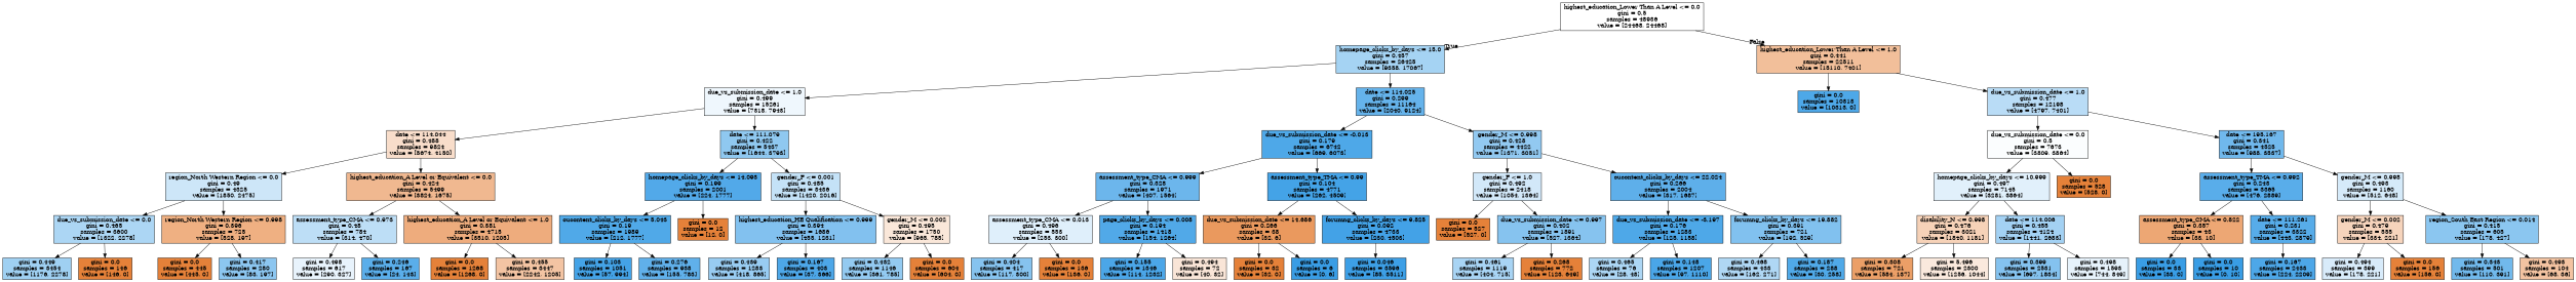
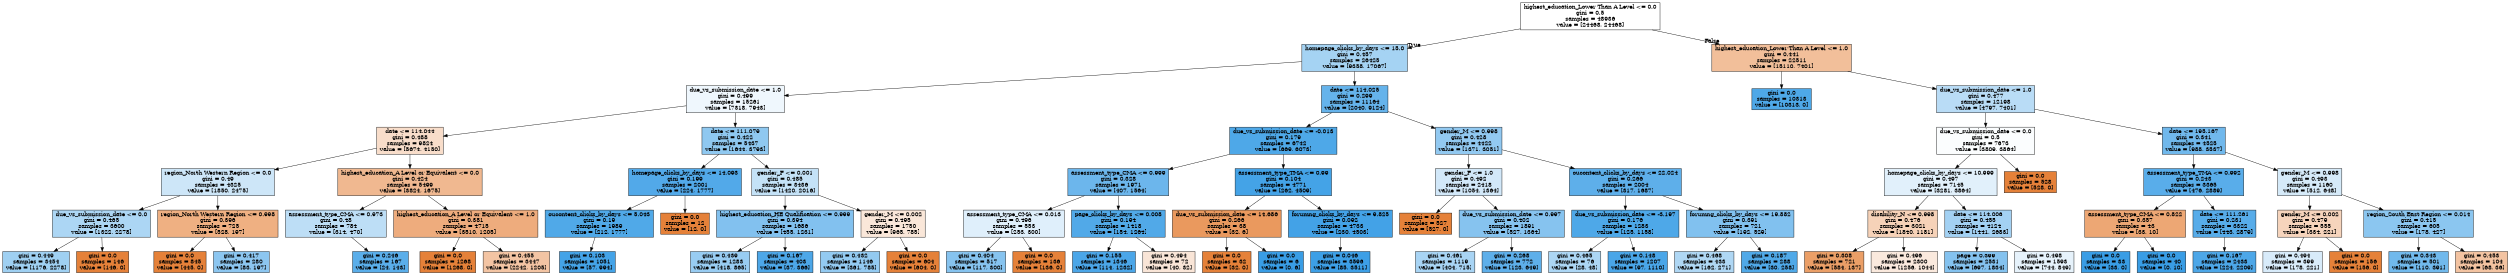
  digraph {
    node [color=black fillcolor="#e58139ff" shape=box style=filled]
    n1 [fillcolor="#e5813900" label="highest_education_Lower Than A Level <= 0.0\ngini = 0.5\nsamples = 48936\nvalue = [24468, 24468]"]
    n2 [fillcolor="#399de573" label="homepage_clicks_by_days <= 15.0\ngini = 0.457\nsamples = 26425\nvalue = [9358, 17067]"]
    n3 [fillcolor="#e5813982" label="highest_education_Lower Than A Level <= 1.0\ngini = 0.441\nsamples = 22511\nvalue = [15110, 7401]"]
    n4 [fillcolor="#399de514" label="due_vs_submission_date <= 1.0\ngini = 0.499\nsamples = 15261\nvalue = [7318, 7943]"]
    n5 [fillcolor="#399de5c6" label="date <= 114.025\ngini = 0.299\nsamples = 11164\nvalue = [2040, 9124]"]
    n6 [fillcolor="#399de5e3" label="gini = 0.0\nsamples = 10313\nvalue = [10313, 0]"]
    n7 [fillcolor="#399de55a" label="due_vs_submission_date <= 1.0\ngini = 0.477\nsamples = 12198\nvalue = [4797, 7401]"]
    n8 [fillcolor="#e5813944" label="date <= 114.044\ngini = 0.488\nsamples = 9824\nvalue = [5674, 4150]"]
    n9 [fillcolor="#399de590" label="date <= 111.079\ngini = 0.422\nsamples = 5437\nvalue = [1644, 3793]"]
    n10 [fillcolor="#399de5e3" label="due_vs_submission_date <= -0.013\ngini = 0.179\nsamples = 6742\nvalue = [669, 6073]"]
    n11 [fillcolor="#399de58c" label="gender_M <= 0.998\ngini = 0.428\nsamples = 4422\nvalue = [1371, 3051]"]
    n12 [fillcolor="#399de540" label="region_North Western Region <= 0.0\ngini = 0.49\nsamples = 4325\nvalue = [1850, 2475]"]
    n13 [fillcolor="#e581398f" label="highest_education_A Level or Equivalent <= 0.0\ngini = 0.424\nsamples = 5499\nvalue = [3824, 1675]"]
    n14 [fillcolor="#399de5df" label="homepage_clicks_by_days <= 14.093\ngini = 0.199\nsamples = 2001\nvalue = [224, 1777]"]
    n15 [fillcolor="#399de54b" label="gender_F <= 0.001\ngini = 0.485\nsamples = 3436\nvalue = [1420, 2016]"]
    n16 [fillcolor="#399de56b" label="due_vs_submission_date <= 0.0\ngini = 0.465\nsamples = 3600\nvalue = [1322, 2278]"]
    n17 [fillcolor="#e58139a0" label="region_North Western Region <= 0.998\ngini = 0.396\nsamples = 725\nvalue = [528, 197]"]
    n18 [fillcolor="#399de555" label="assessment_type_CMA <= 0.973\ngini = 0.48\nsamples = 784\nvalue = [314, 470]"]
    n19 [fillcolor="#e58139a7" label="highest_education_A Level or Equivalent <= 1.0\ngini = 0.381\nsamples = 4715\nvalue = [3510, 1205]"]
    n20 [fillcolor="#399de57b" label="gini = 0.449\nsamples = 3454\nvalue = [1176, 2278]"]
    n21 [label="gini = 0.0\nsamples = 146\nvalue = [146, 0]"]
-   n22 [label="gini = 0.0\nsamples = 445\nvalue = [445, 0]"]
+   n22 [label="gini = 0.0\nsamples = 845\nvalue = [445, 0]"]
    n23 [fillcolor="#399de594" label="gini = 0.417\nsamples = 280\nvalue = [83, 197]"]
-   n24 [fillcolor="#399de51d" label="gini = 0.498\nsamples = 617\nvalue = [290, 327]"]
    n25 [fillcolor="#399de5d4" label="gini = 0.246\nsamples = 167\nvalue = [24, 143]"]
    n26 [label="gini = 0.0\nsamples = 1268\nvalue = [1268, 0]"]
    n27 [fillcolor="#e5813976" label="gini = 0.455\nsamples = 3447\nvalue = [2242, 1205]"]
    n28 [fillcolor="#399de5e1" label="oucontent_clicks_by_days <= 5.043\ngini = 0.19\nsamples = 1989\nvalue = [212, 1777]"]
    n29 [label="gini = 0.0\nsamples = 12\nvalue = [12, 0]"]
    n30 [fillcolor="#399de5a1" label="highest_education_HE Qualification <= 0.999\ngini = 0.394\nsamples = 1686\nvalue = [455, 1231]"]
    n31 [fillcolor="#e5813930" label="gender_M <= 0.002\ngini = 0.495\nsamples = 1750\nvalue = [965, 785]"]
    n32 [fillcolor="#399de5f0" label="gini = 0.103\nsamples = 1051\nvalue = [57, 994]"]
-   n33 [fillcolor="#399de5cd" label="gini = 0.276\nsamples = 938\nvalue = [155, 783]"]
    n34 [fillcolor="#399de584" label="gini = 0.439\nsamples = 1283\nvalue = [418, 865]"]
    n35 [fillcolor="#399de5e5" label="gini = 0.167\nsamples = 403\nvalue = [37, 366]"]
    n36 [fillcolor="#399de58a" label="gini = 0.432\nsamples = 1146\nvalue = [361, 785]"]
    n37 [label="gini = 0.0\nsamples = 604\nvalue = [604, 0]"]
    n38 [fillcolor="#399de5bd" label="assessment_type_CMA <= 0.999\ngini = 0.328\nsamples = 1971\nvalue = [407, 1564]"]
    n39 [fillcolor="#399de5f0" label="assessment_type_TMA <= 0.99\ngini = 0.104\nsamples = 4771\nvalue = [262, 4509]"]
    n40 [fillcolor="#399de53a" label="gender_F <= 1.0\ngini = 0.492\nsamples = 2418\nvalue = [1054, 1364]"]
    n41 [fillcolor="#399de5cf" label="oucontent_clicks_by_days <= 22.024\ngini = 0.266\nsamples = 2004\nvalue = [317, 1687]"]
    n42 [fillcolor="#399de528" label="assessment_type_CMA <= 0.013\ngini = 0.496\nsamples = 553\nvalue = [253, 300]"]
    n43 [fillcolor="#399de5e0" label="page_clicks_by_days <= 0.008\ngini = 0.194\nsamples = 1418\nvalue = [154, 1264]"]
    n44 [fillcolor="#e58139cf" label="due_vs_submission_date <= 14.686\ngini = 0.266\nsamples = 38\nvalue = [32, 6]"]
    n45 [fillcolor="#399de5f2" label="forumng_clicks_by_days <= 9.825\ngini = 0.092\nsamples = 4733\nvalue = [230, 4503]"]
-   n46 [fillcolor="#399de59c" label="gini = 0.404\nsamples = 417\nvalue = [117, 300]"]
+   n46 [fillcolor="#399de59c" label="gini = 0.404\nsamples = 517\nvalue = [117, 300]"]
    n47 [label="gini = 0.0\nsamples = 136\nvalue = [136, 0]"]
    n48 [fillcolor="#399de5e7" label="gini = 0.155\nsamples = 1346\nvalue = [114, 1232]"]
    n49 [fillcolor="#e5813933" label="gini = 0.494\nsamples = 72\nvalue = [40, 32]"]
    n50 [label="gini = 0.0\nsamples = 32\nvalue = [32, 0]"]
    n51 [fillcolor="#399de5ff" label="gini = 0.0\nsamples = 6\nvalue = [0, 6]"]
    n52 [fillcolor="#399de5f9" label="gini = 0.046\nsamples = 3596\nvalue = [85, 3511]"]
    n53 [label="gini = 0.0\nsamples = 527\nvalue = [527, 0]"]
    n54 [fillcolor="#399de59c" label="due_vs_submission_date <= 0.997\ngini = 0.402\nsamples = 1891\nvalue = [527, 1364]"]
    n55 [fillcolor="#399de5e3" label="due_vs_submission_date <= -3.197\ngini = 0.176\nsamples = 1283\nvalue = [125, 1158]"]
    n56 [fillcolor="#399de5a2" label="forumng_clicks_by_days <= 19.882\ngini = 0.391\nsamples = 721\nvalue = [192, 529]"]
    n57 [fillcolor="#399de56f" label="gini = 0.461\nsamples = 1119\nvalue = [404, 715]"]
-   n58 [label="gini = 0.268\nsamples = 772\nvalue = [123, 649]"]
+   n58 [fillcolor="#399de5cf" label="gini = 0.268\nsamples = 772\nvalue = [123, 649]"]
    n59 [fillcolor="#399de56a" label="gini = 0.465\nsamples = 76\nvalue = [28, 48]"]
    n60 [fillcolor="#399de5e9" label="gini = 0.148\nsamples = 1207\nvalue = [97, 1110]"]
    n61 [fillcolor="#399de567" label="gini = 0.468\nsamples = 433\nvalue = [162, 271]"]
    n62 [fillcolor="#399de5e1" label="gini = 0.187\nsamples = 288\nvalue = [30, 258]"]
    n63 [fillcolor="#399de504" label="due_vs_submission_date <= 0.0\ngini = 0.5\nsamples = 7673\nvalue = [3809, 3864]"]
    n64 [fillcolor="#399de5b8" label="date <= 195.167\ngini = 0.341\nsamples = 4525\nvalue = [988, 3537]"]
    n65 [fillcolor="#399de526" label="homepage_clicks_by_days <= 10.999\ngini = 0.497\nsamples = 7145\nvalue = [3281, 3864]"]
    n66 [label="gini = 0.0\nsamples = 528\nvalue = [528, 0]"]
    n67 [fillcolor="#399de5d5" label="assessment_type_TMA <= 0.992\ngini = 0.243\nsamples = 3365\nvalue = [476, 2889]"]
    n68 [fillcolor="#399de536" label="gender_M <= 0.998\ngini = 0.493\nsamples = 1160\nvalue = [512, 648]"]
    n69 [fillcolor="#e581395b" label="disability_N <= 0.998\ngini = 0.476\nsamples = 3021\nvalue = [1840, 1181]"]
    n70 [fillcolor="#399de576" label="date <= 114.006\ngini = 0.455\nsamples = 4124\nvalue = [1441, 2683]"]
    n71 [fillcolor="#e58139c3" label="gini = 0.308\nsamples = 721\nvalue = [584, 137]"]
-   n72 [fillcolor="#e581392b" label="gini = 5.496\nsamples = 2300\nvalue = [1256, 1044]"]
-   n73 [fillcolor="#399de59e" label="gini = 0.399\nsamples = 2531\nvalue = [697, 1834]"]
+   n72 [fillcolor="#e581392b" label="gini = 0.496\nsamples = 2300\nvalue = [1256, 1044]"]
+   n73 [fillcolor="#399de59e" label="page = 0.399\nsamples = 2531\nvalue = [697, 1834]"]
    n74 [fillcolor="#399de520" label="gini = 0.498\nsamples = 1593\nvalue = [744, 849]"]
    n75 [fillcolor="#e58139b2" label="assessment_type_CMA <= 0.822\ngini = 0.357\nsamples = 43\nvalue = [33, 10]"]
    n76 [fillcolor="#399de5d8" label="date <= 111.261\ngini = 0.231\nsamples = 3322\nvalue = [443, 2879]"]
    n77 [fillcolor="#e5813956" label="gender_M <= 0.002\ngini = 0.479\nsamples = 555\nvalue = [334, 221]"]
    n78 [fillcolor="#399de595" label="region_South East Region <= 0.014\ngini = 0.415\nsamples = 605\nvalue = [178, 427]"]
    n79 [fillcolor="#399de5ff" label="gini = 0.0\nsamples = 33\nvalue = [33, 0]"]
-   n80 [fillcolor="#399de5ff" label="gini = 0.0\nsamples = 10\nvalue = [0, 10]"]
+   n80 [fillcolor="#399de5ff" label="gini = 0.0\nsamples = 40\nvalue = [0, 10]"]
    n81 [fillcolor="#399de5e5" label="gini = 0.167\nsamples = 2433\nvalue = [224, 2209]"]
    n82 [fillcolor="#399de532" label="gini = 0.494\nsamples = 399\nvalue = [178, 221]"]
    n83 [label="gini = 0.0\nsamples = 156\nvalue = [156, 0]"]
    n84 [fillcolor="#399de5b7" label="gini = 0.343\nsamples = 501\nvalue = [110, 391]"]
-   n85 [fillcolor="#e5813978" label="gini = 0.493\nsamples = 104\nvalue = [68, 36]"]
+   n85 [fillcolor="#e5813978" label="gini = 0.453\nsamples = 104\nvalue = [68, 36]"]
    n1 -> n2 [headlabel=True labelangle=45 labeldistance=2.5]
    n1 -> n3 [headlabel=False labelangle=-45 labeldistance=2.5]
    n2 -> n4
    n2 -> n5
    n3 -> n6
    n3 -> n7
    n4 -> n8
    n4 -> n9
    n5 -> n10
    n5 -> n11
    n7 -> n63
    n7 -> n64
    n8 -> n12
    n8 -> n13
    n9 -> n14
    n9 -> n15
    n10 -> n38
    n10 -> n39
    n11 -> n40
    n11 -> n41
    n12 -> n16
    n12 -> n17
    n13 -> n18
    n13 -> n19
    n14 -> n28
    n14 -> n29
    n15 -> n30
    n15 -> n31
    n16 -> n20
    n16 -> n21
    n17 -> n22
    n17 -> n23
-   n18 -> n24
    n18 -> n25
    n19 -> n26
    n19 -> n27
    n28 -> n32
-   n28 -> n33
    n30 -> n34
    n30 -> n35
    n31 -> n36
    n31 -> n37
    n38 -> n42
    n38 -> n43
    n39 -> n44
    n39 -> n45
    n40 -> n53
    n40 -> n54
    n41 -> n55
    n41 -> n56
    n42 -> n46
    n42 -> n47
    n43 -> n48
    n43 -> n49
    n44 -> n50
    n44 -> n51
    n45 -> n52
    n54 -> n57
    n54 -> n58
    n55 -> n59
    n55 -> n60
    n56 -> n61
    n56 -> n62
    n63 -> n65
    n63 -> n66
    n64 -> n67
    n64 -> n68
    n65 -> n69
    n65 -> n70
    n67 -> n75
    n67 -> n76
    n68 -> n77
    n68 -> n78
    n69 -> n71
    n69 -> n72
    n70 -> n73
    n70 -> n74
    n75 -> n79
    n75 -> n80
    n76 -> n81
    n77 -> n82
    n77 -> n83
    n78 -> n84
    n78 -> n85
  }
